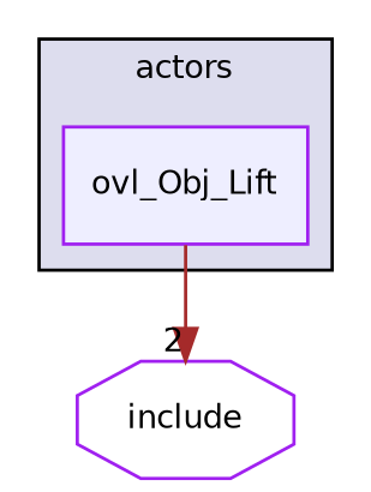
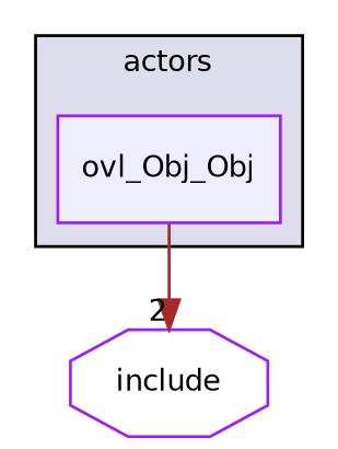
  digraph {
    compound=true
    node [fontname=Helvetica fontsize=10 style=filled color=purple]
-   n1 [fillcolor="#eeeeff" label=ovl_Obj_Lift pencolor=black shape=box]
+   n1 [fillcolor="#eeeeff" label=ovl_Obj_Obj pencolor=black shape=box]
    n2 [fillcolor=white label=include shape=octagon]
    subgraph cluster_1 {
      bgcolor="#ddddee"
      fontname=Helvetica
      fontsize=10
      label=actors
      pencolor=black
      n1
    }
    n1 -> n2 [headlabel=2 labeldistance=1.5 labelfontname=Helvetica labelfontsize=10 color=brown style=solid]
  }
